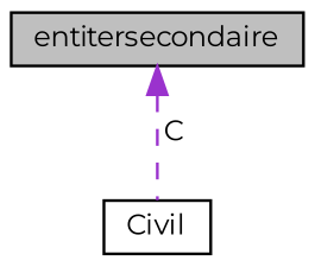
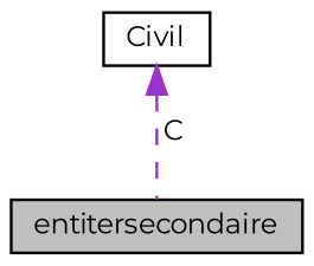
  digraph {
    fontname=Montserrat
    node [color=black fontname=Montserrat fontsize=10 shape=record style=filled]
    n1 [fillcolor=grey75 fontcolor=black height=0.2 label=entitersecondaire width=0.4]
    n2 [fillcolor=white height=0.2 label=Civil width=0.4]
-   n1 -> n2 [color=darkorchid3 dir=back fontname=Montserrat fontsize=10 label=" C" labelfontname=Helvetica labelfontsize=10 style=dashed]
+   n2 -> n1 [color=darkorchid3 dir=back fontname=Montserrat fontsize=10 label=" C" labelfontname=Helvetica labelfontsize=10 style=dashed]
  }
